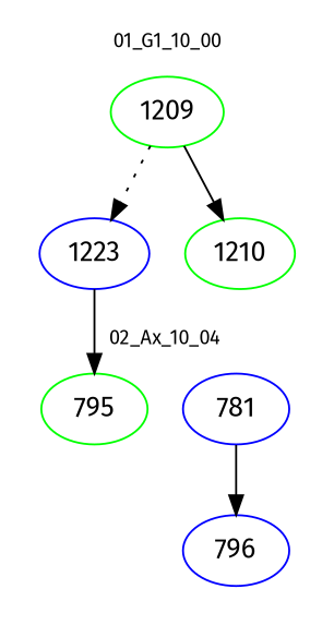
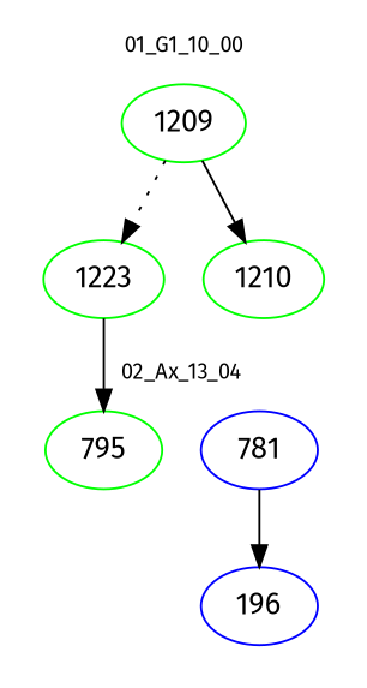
  digraph {
    fontname="Fira Sans"
    node [color=blue fontname="Fira Sans"]
    edge [color=black fontname="Fira Sans" style=solid]
    n1 [label=781]
-   n2 [label=796]
+   n2 [label=196]
    n3 [color=green label=795]
    n4 [color=green label=1209]
-   n5 [label=1223]
+   n5 [color=green label=1223]
    n6 [color=green label=1210]
    subgraph cluster_1 {
      color=white
      fontsize=10
-     label="02_Ax_10_04"
+     label="02_Ax_13_04"
      n1
      n2
      n3
    }
    subgraph cluster_2 {
      color=white
      fontsize=10
      label="01_G1_10_00"
      n4
      n5
      n6
    }
    n1 -> n2
    n4 -> n5 [style=dotted]
    n4 -> n6
    n5 -> n3
  }
